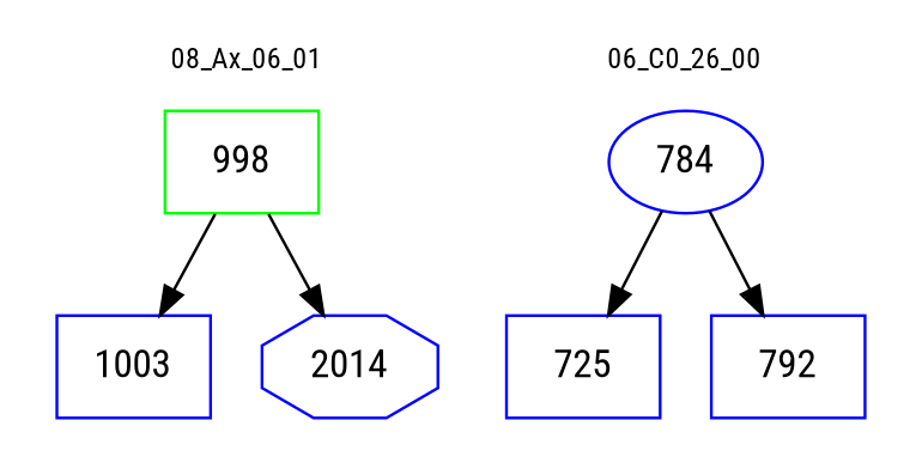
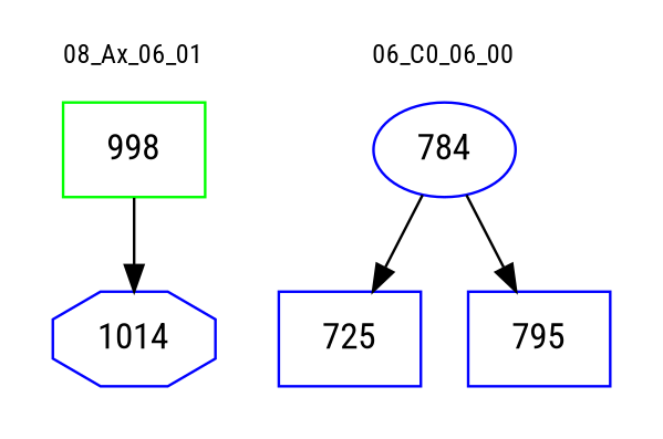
  digraph {
    fontname="Roboto Condensed"
    node [color=blue fontname="Roboto Condensed" shape=box]
    edge [color=black fontname="Roboto Condensed"]
    n1 [color=green label=998]
-   n2 [label=1003]
-   n3 [label=2014 shape=octagon]
+   n3 [label=1014 shape=octagon]
    n4 [label=784 shape=ellipse]
    n5 [label=725]
-   n6 [label=792]
+   n6 [label=795]
    subgraph cluster_1 {
      color=white
      fontsize=10
      label="08_Ax_06_01"
      n1
-     n2
      n3
    }
    subgraph cluster_2 {
      color=white
      fontsize=10
-     label="06_C0_26_00"
+     label="06_C0_06_00"
      n4
      n5
      n6
    }
-   n1 -> n2
    n1 -> n3
    n4 -> n5
    n4 -> n6
  }
